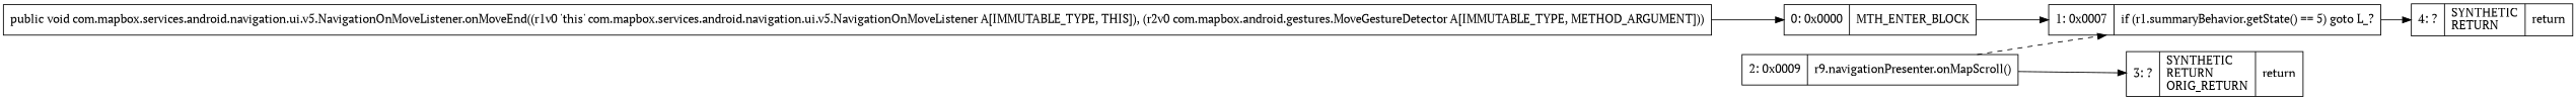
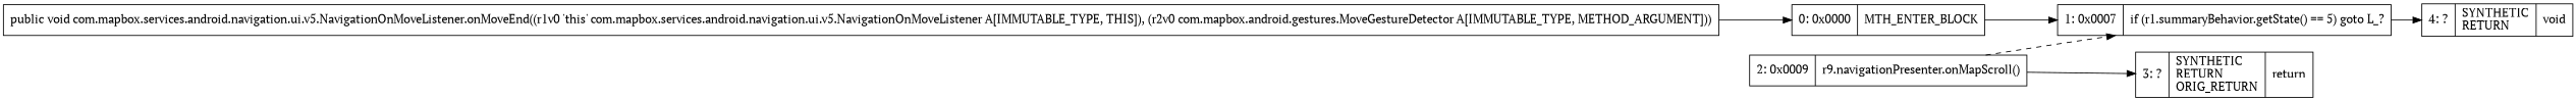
  digraph {
    fontname="PT Serif"
    rankdir=LR
    node [fontname="PT Serif" shape=record]
    edge [fontname="PT Serif"]
    n1 [label="{0\:\ 0x0000|MTH_ENTER_BLOCK\l}"]
    n2 [label="{1\:\ 0x0007|if (r1.summaryBehavior.getState() == 5) goto L_?\l}"]
-   n3 [label="{4\:\ ?|SYNTHETIC\lRETURN\l|return\l}"]
+   n3 [label="{4\:\ ?|SYNTHETIC\lRETURN\l|void\l}"]
    n4 [label="{2\:\ 0x0009|r9.navigationPresenter.onMapScroll()\l}"]
    n5 [label="{3\:\ ?|SYNTHETIC\lRETURN\lORIG_RETURN\l|return\l}"]
    n6 [label="{public void com.mapbox.services.android.navigation.ui.v5.NavigationOnMoveListener.onMoveEnd((r1v0 'this' com.mapbox.services.android.navigation.ui.v5.NavigationOnMoveListener A[IMMUTABLE_TYPE, THIS]), (r2v0 com.mapbox.android.gestures.MoveGestureDetector A[IMMUTABLE_TYPE, METHOD_ARGUMENT])) }"]
    n1 -> n2
    n2 -> n3
    n4 -> n2 [style=dashed]
    n4 -> n5
    n6 -> n1
  }
